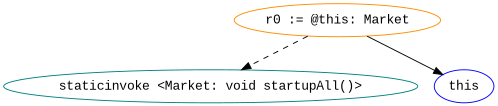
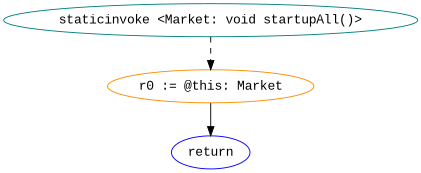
  digraph {
    fontname="Liberation Mono"
    node [fontname="Liberation Mono"]
    edge [fontname="Liberation Mono"]
    "r0 := @this: Market" [color=darkorange]
    "staticinvoke <Market: void startupAll()>" [color=teal]
-   return [color=blue label=this]
-   "r0 := @this: Market" -> "staticinvoke <Market: void startupAll()>" [style=dashed]
+   return [color=blue]
+   "staticinvoke <Market: void startupAll()>" -> "r0 := @this: Market" [style=dashed]
    "r0 := @this: Market" -> return [style=solid]
  }
